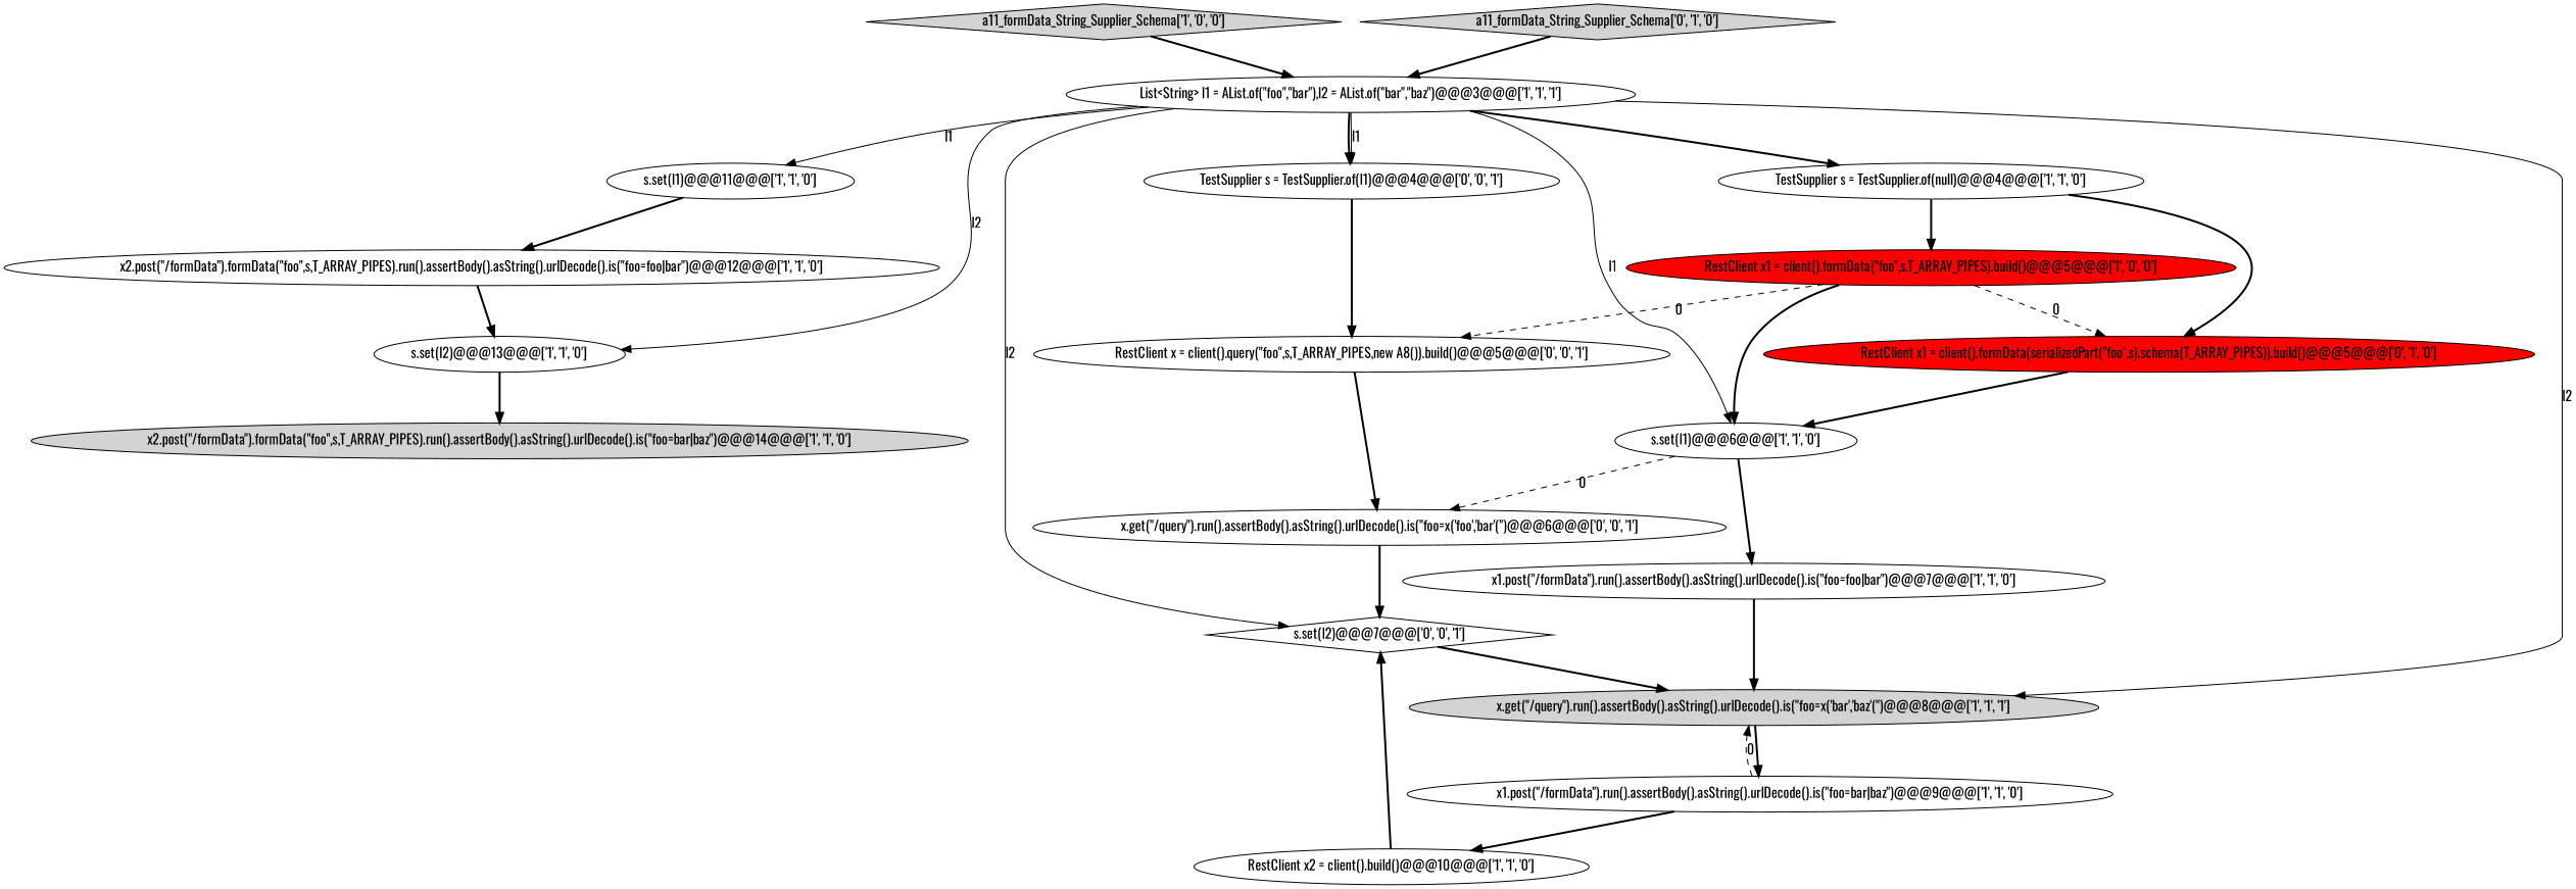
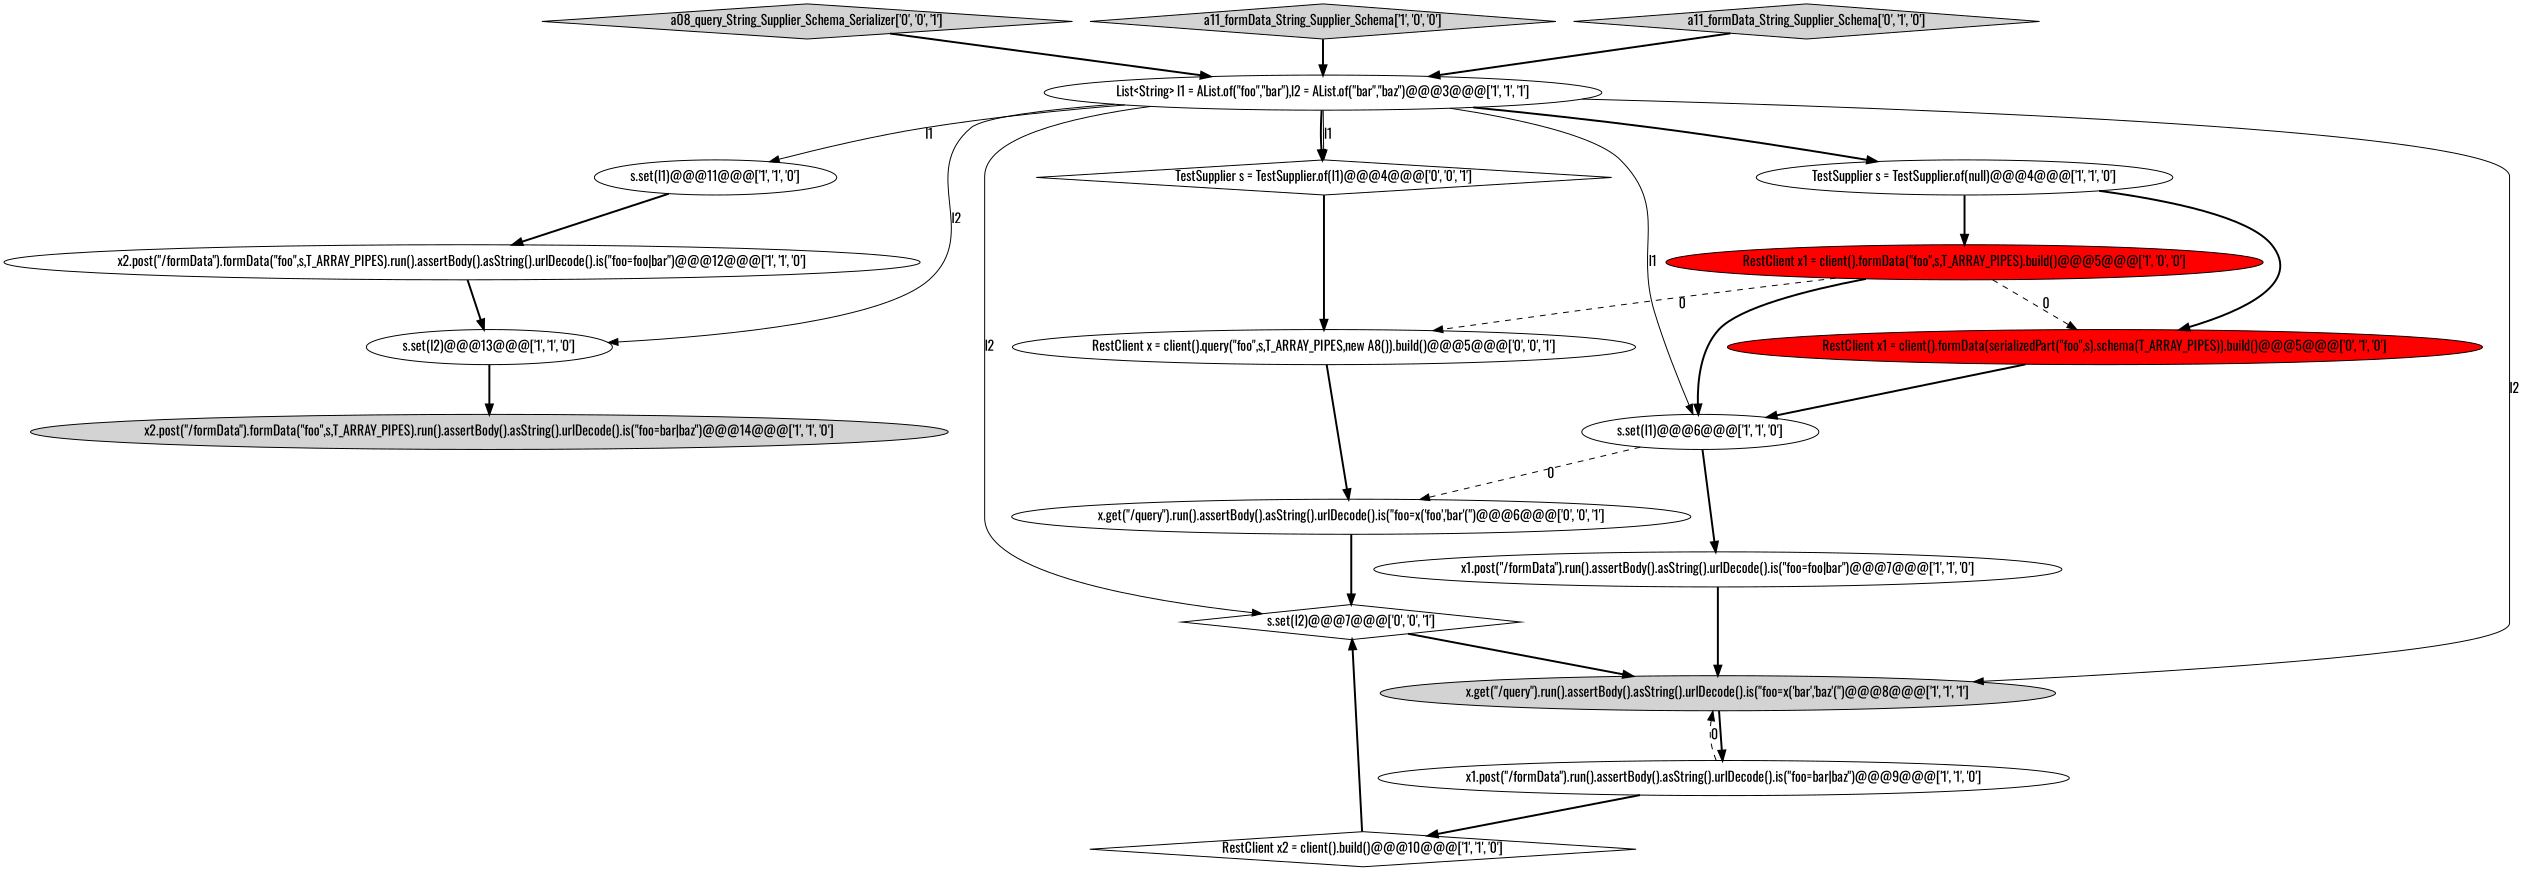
  digraph {
    fontname=Oswald
    node [fillcolor=white fontname=Oswald shape=ellipse style=filled]
    edge [fontname=Oswald style=bold]
    n1 [fillcolor=lightgray label="x2.post(\"/formData\").formData(\"foo\",s,T_ARRAY_PIPES).run().assertBody().asString().urlDecode().is(\"foo=bar|baz\")@@@14@@@['1', '1', '0']"]
    n2 [label="TestSupplier s = TestSupplier.of(null)@@@4@@@['1', '1', '0']"]
    n3 [fillcolor=red label="RestClient x1 = client().formData(\"foo\",s,T_ARRAY_PIPES).build()@@@5@@@['1', '0', '0']"]
    n4 [fillcolor=red label="RestClient x1 = client().formData(serializedPart(\"foo\",s).schema(T_ARRAY_PIPES)).build()@@@5@@@['0', '1', '0']"]
-   n5 [label="TestSupplier s = TestSupplier.of(l1)@@@4@@@['0', '0', '1']"]
+   n5 [label="TestSupplier s = TestSupplier.of(l1)@@@4@@@['0', '0', '1']" shape=diamond]
    n6 [label="RestClient x = client().query(\"foo\",s,T_ARRAY_PIPES,new A8()).build()@@@5@@@['0', '0', '1']"]
    n7 [label="s.set(l1)@@@6@@@['1', '1', '0']"]
    n8 [label="x1.post(\"/formData\").run().assertBody().asString().urlDecode().is(\"foo=bar|baz\")@@@9@@@['1', '1', '0']"]
-   n9 [label="RestClient x2 = client().build()@@@10@@@['1', '1', '0']"]
+   n9 [label="RestClient x2 = client().build()@@@10@@@['1', '1', '0']" shape=diamond]
    n10 [fillcolor=lightgray label="x.get(\"/query\").run().assertBody().asString().urlDecode().is(\"foo=x('bar','baz'(\")@@@8@@@['1', '1', '1']"]
    n11 [label="s.set(l2)@@@7@@@['0', '0', '1']" shape=diamond]
    n12 [label="x2.post(\"/formData\").formData(\"foo\",s,T_ARRAY_PIPES).run().assertBody().asString().urlDecode().is(\"foo=foo|bar\")@@@12@@@['1', '1', '0']"]
    n13 [label="s.set(l2)@@@13@@@['1', '1', '0']"]
    n14 [label="List<String> l1 = AList.of(\"foo\",\"bar\"),l2 = AList.of(\"bar\",\"baz\")@@@3@@@['1', '1', '1']"]
    n15 [label="s.set(l1)@@@11@@@['1', '1', '0']"]
    n16 [label="x.get(\"/query\").run().assertBody().asString().urlDecode().is(\"foo=x('foo','bar'(\")@@@6@@@['0', '0', '1']"]
    n17 [label="x1.post(\"/formData\").run().assertBody().asString().urlDecode().is(\"foo=foo|bar\")@@@7@@@['1', '1', '0']"]
+   n18 [fillcolor=lightgray label="a08_query_String_Supplier_Schema_Serializer['0', '0', '1']" shape=diamond]
    n19 [fillcolor=lightgray label="a11_formData_String_Supplier_Schema['1', '0', '0']" shape=diamond]
    n20 [fillcolor=lightgray label="a11_formData_String_Supplier_Schema['0', '1', '0']" shape=diamond]
    n2 -> n3
    n2 -> n4
    n3 -> n4 [label=0 style=dashed]
    n3 -> n6 [label=0 style=dashed]
    n3 -> n7
    n4 -> n7
    n5 -> n6
    n6 -> n16
    n7 -> n16 [label=0 style=dashed]
    n7 -> n17
    n8 -> n9
    n8 -> n10 [label=0 style=dashed]
    n9 -> n11
    n10 -> n8
    n11 -> n10
    n12 -> n13
    n13 -> n1
    n14 -> n2
    n14 -> n5 [label=l1 style=solid]
    n14 -> n5
    n14 -> n7 [label=l1 style=solid]
    n14 -> n10 [label=l2 style=solid]
    n14 -> n11 [label=l2 style=solid]
    n14 -> n13 [label=l2 style=solid]
    n14 -> n15 [label=l1 style=solid]
    n15 -> n12
    n16 -> n11
    n17 -> n10
+   n18 -> n14
    n19 -> n14
    n20 -> n14
  }
